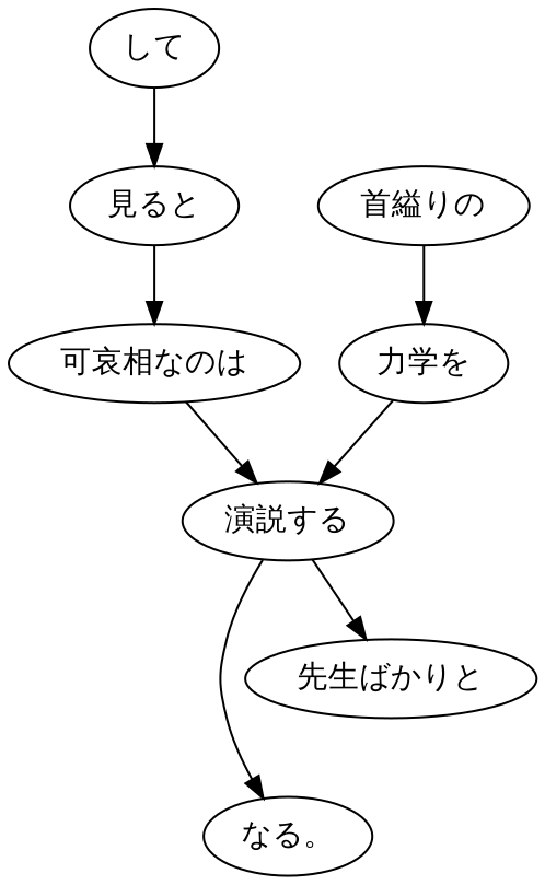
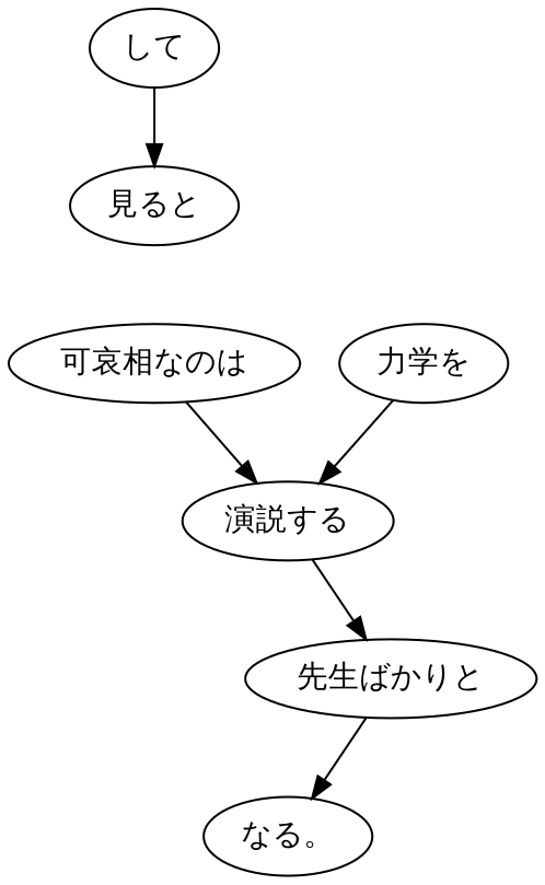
  digraph {
    n1 [label="して"]
    n2 [label="見ると"]
    n3 [label="可哀相なのは"]
    n4 [label="演説する"]
    n5 [label="なる。"]
-   n6 [label="首縊りの"]
    n7 [label="力学を"]
    n8 [label="先生ばかりと"]
    n1 -> n2
-   n2 -> n3
    n3 -> n4
    n4 -> n8
-   n6 -> n7
    n7 -> n4
-   n4 -> n5
+   n8 -> n5
  }
